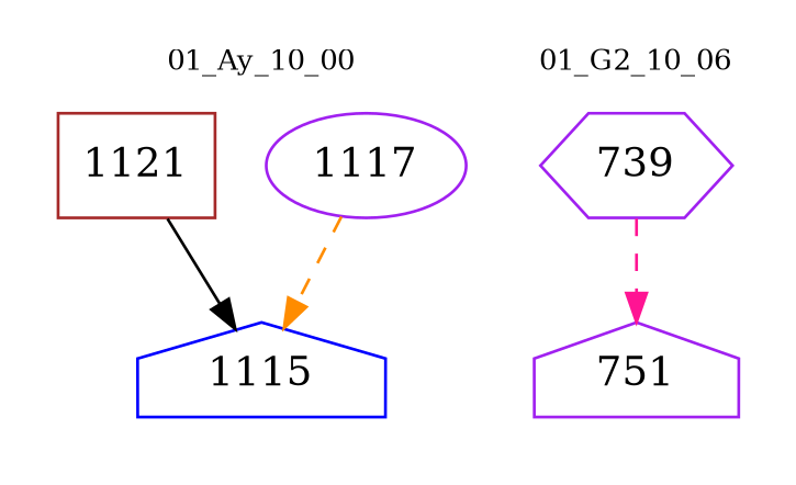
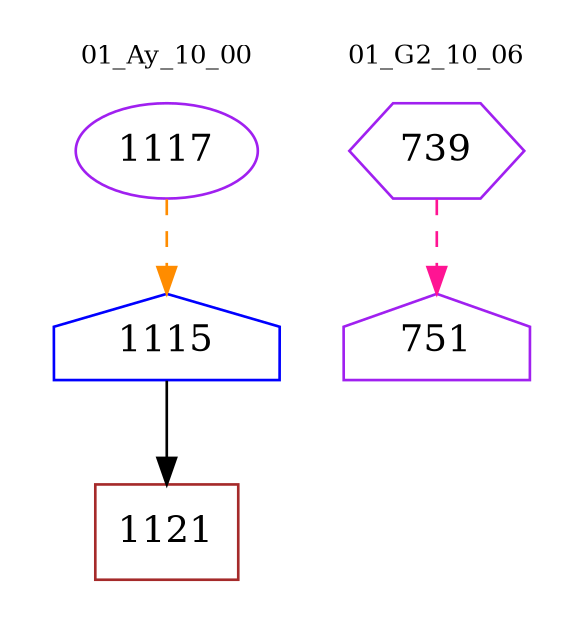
  digraph {
    node [color=purple shape=house]
    edge [style=dashed]
    n1 [label=1117 shape=ellipse]
    n2 [color=blue label=1115]
    n3 [color=brown label=1121 shape=box]
    n4 [label=739 shape=hexagon]
    n5 [label=751]
    subgraph cluster_1 {
      color=white
      fontsize=10
      label="01_Ay_10_00"
      n1
      n2
      n3
    }
    subgraph cluster_2 {
      color=white
      fontsize=10
      label="01_G2_10_06"
      n4
      n5
    }
    n1 -> n2 [color=darkorange]
-   n3 -> n2 [color=black style=solid]
+   n2 -> n3 [color=black style=solid]
    n4 -> n5 [color=deeppink]
  }
